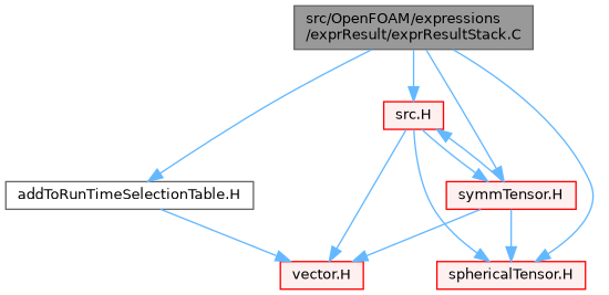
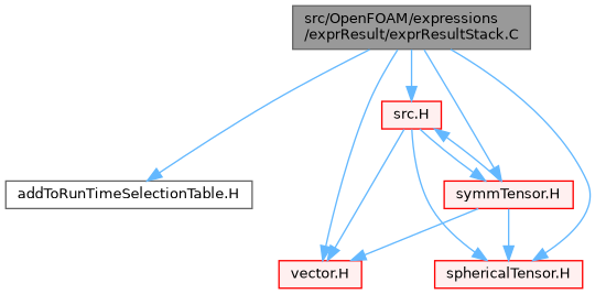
  digraph {
    node [color=red fillcolor="#FFF0F0" fontname=Helvetica fontsize=10 shape=box style=filled]
    edge [color=steelblue1 fontname=Helvetica fontsize=10 labelfontname=Helvetica labelfontsize=10 style=solid]
    n1 [color=gray40 fillcolor=grey60 fontcolor=black height=0.2 label="src/OpenFOAM/expressions\l/exprResult/exprResultStack.C" width=0.4]
    n2 [height=0.2 label="vector.H" width=0.4]
    n3 [height=0.2 label="src.H" width=0.4]
    n4 [height=0.2 label="sphericalTensor.H" width=0.4]
    n5 [height=0.2 label="symmTensor.H" width=0.4]
    n6 [color=grey40 fillcolor=white height=0.2 label="addToRunTimeSelectionTable.H" width=0.4]
-   n6 -> n2
+   n1 -> n2
    n1 -> n3
    n1 -> n4
    n1 -> n5
    n1 -> n6
    n3 -> n2
    n3 -> n4
    n3 -> n5
    n5 -> n2
    n5 -> n3
    n5 -> n4
  }
